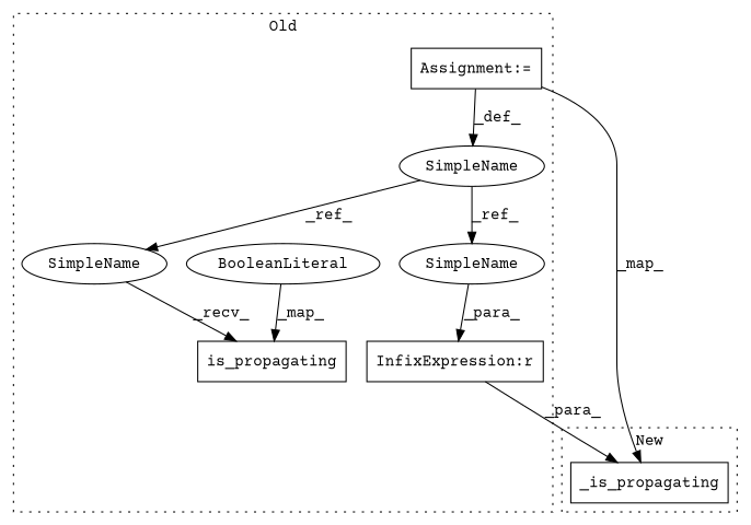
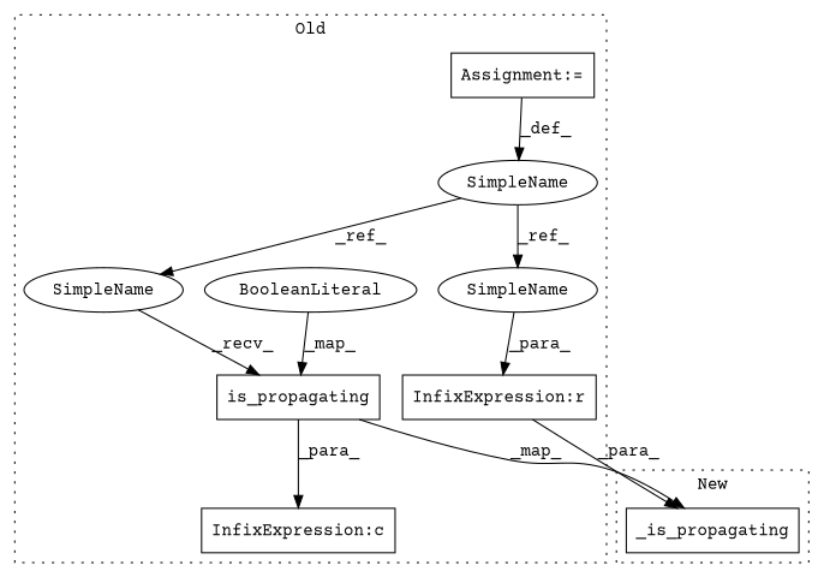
  digraph {
    fontname="Courier Prime"
    node [a=42 fontname="Courier Prime" l=5 s=72124 shape=box]
    edge [fontname="Courier Prime"]
    n1 [a=32 l="15,1" label=is_propagating s="72203,72244"]
+   n2 [a=27 l=4 label="InfixExpression:c" s=72193]
    n3 [a=27 l=4 label="InfixExpression:r" s=72184]
    n4 [a=9 l=4 label=BooleanLiteral s=72240 shape=ellipse]
    n5 [label=SimpleName shape=ellipse]
    n6 [a=7 label="Assignment:="]
    n7 [label=SimpleName s=72179 shape=ellipse]
    n8 [label=SimpleName s=72197 shape=ellipse]
    n9 [a=32 l="16,1" label=_is_propagating s="71862,71900"]
    subgraph cluster_1 {
      label=Old
      style=dotted
      n1
+     n2
      n3
      n4
      n5
      n6
      n7
      n8
    }
    subgraph cluster_2 {
      label=New
      style=dotted
      n9
    }
-   n6 -> n9 [label=_map_]
+   n1 -> n2 [label=_para_]
+   n1 -> n9 [label=_map_]
    n3 -> n9 [label=_para_]
    n4 -> n1 [label=_map_]
    n5 -> n7 [label=_ref_]
    n5 -> n8 [label=_ref_]
    n6 -> n5 [label=_def_]
    n7 -> n3 [label=_para_]
    n8 -> n1 [label=_recv_]
  }
